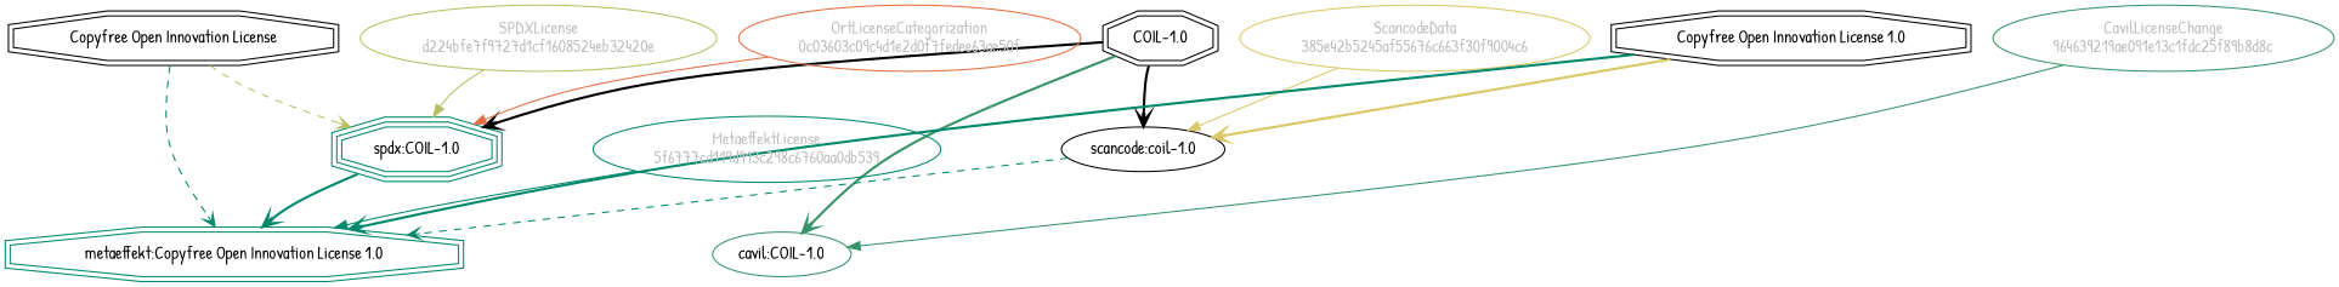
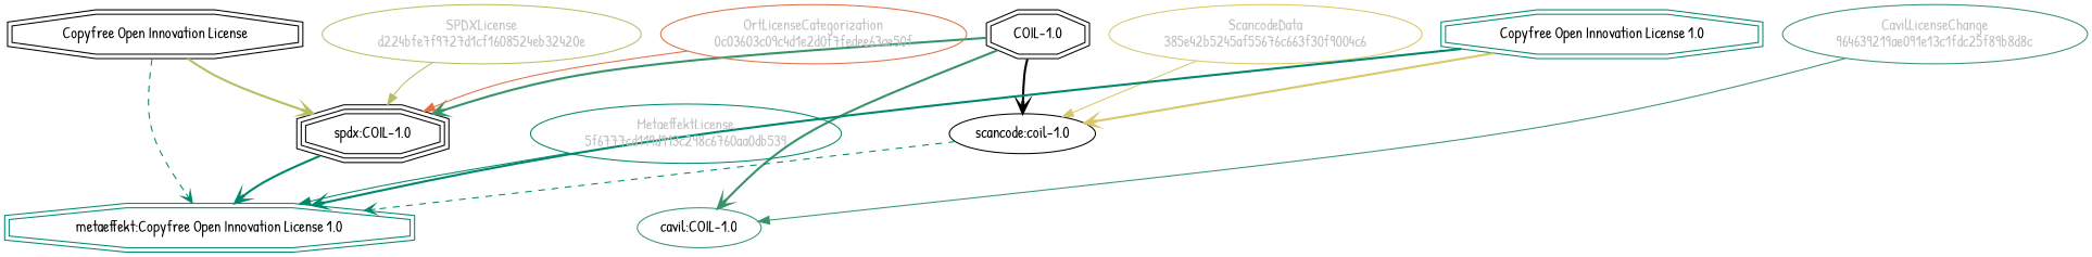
  strict digraph {
    fontname="Patrick Hand"
    splines=curved
    node [fontname="Patrick Hand" shape=ellipse]
    edge [color="#00876c" fontname="Patrick Hand" weight=0.5 arrowhead=vee style=bold]
    n1 [color="#b8bf62" fillcolor="beige;1" fontcolor=gray label="SPDXLicense\nd224bfe7f9727d1cf1608524eb32420e"]
-   n2 [label="spdx:COIL-1.0" shape=tripleoctagon color="#00876c"]
+   n2 [label="spdx:COIL-1.0" shape=tripleoctagon]
    n3 [color="#00876c" label="metaeffekt:Copyfree Open Innovation License 1.0" shape=doubleoctagon]
    n4 [label="COIL-1.0" shape=doubleoctagon]
    n5 [label="scancode:coil-1.0"]
    n6 [color="#379469" label="cavil:COIL-1.0"]
    n7 [label="Copyfree Open Innovation License" shape=doubleoctagon]
    n8 [color="#dac767" fillcolor="beige;1" fontcolor=gray label="ScancodeData\n385e42b5245af55676c663f30f9004c6"]
-   n9 [label="Copyfree Open Innovation License 1.0" shape=doubleoctagon]
+   n9 [label="Copyfree Open Innovation License 1.0" shape=doubleoctagon color="#00876c"]
    n10 [color="#e06f45" fillcolor="beige;1" fontcolor=gray label="OrtLicenseCategorization\n0c03603c09c4d1e2d0f7fedee63ae50f"]
    n11 [color="#379469" fillcolor="beige;1" fontcolor=gray label="CavilLicenseChange\n964639219ae091e13c1fdc25f89b8d8c"]
    n12 [color="#00876c" fillcolor="beige;1" fontcolor=gray label="MetaeffektLicense\n5f6777cd119d913c298c6760aa0db539"]
    n1 -> n2 [color="#b8bf62" arrowhead="" style=""]
    n2 -> n3 [weight=0.7]
-   n4 -> n2 [weight=0.7 color=""]
+   n4 -> n2 [weight=0.7 color="#379469"]
    n4 -> n5 [weight=0.7 color=""]
    n4 -> n6 [color="#379469" weight=0.7]
    n5 -> n3 [style=dashed]
-   n7 -> n2 [color="#b8bf62" style=dashed weight=0.7]
+   n7 -> n2 [color="#b8bf62" weight=0.7]
    n7 -> n3 [style=dashed]
    n8 -> n5 [color="#dac767" arrowhead="" style=""]
    n9 -> n3 [weight=0.7]
    n9 -> n5 [color="#dac767" weight=0.7]
    n10 -> n2 [color="#e06f45" arrowhead="" style=""]
    n11 -> n6 [color="#379469" arrowhead="" style=""]
    n12 -> n3 [arrowhead="" style=""]
  }
